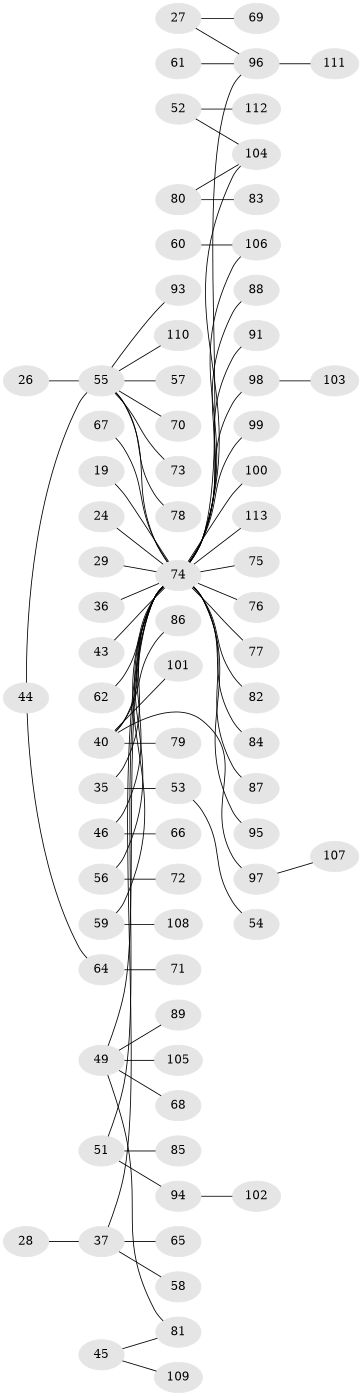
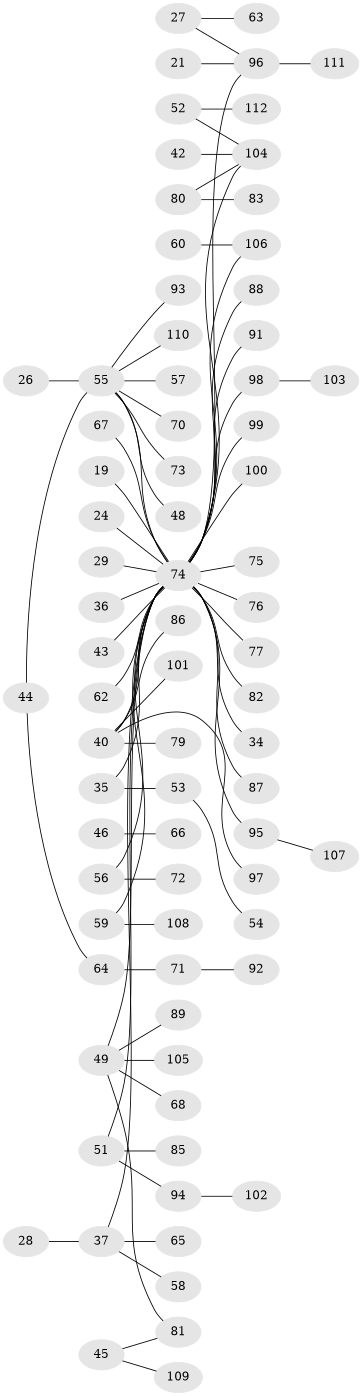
  graph {
    rankdir=LR
    node [color=gray90 style=filled]
    74 [super="+6+9+11+18+7+12+23+17+31+41+48"]
    96 [super="+20"]
    104 [super="+22"]
    106 [super="+38"]
    75
    76
    77
    82
-   84
+   84 [label=34]
    87
    88
    91
    95
    98
    99
    100
-   113
    19
    24
    55 [super="+10+15+30"]
    57
    70
    73
-   78
+   78 [label=48]
    93
    110
    26
    27
-   63 [label=69]
+   63
    111
    37 [super="+8+13"]
    58
    65
    28
    29
    35
    53
    54
    36
    40 [super="+39"]
    79
    86
    97 [super="+50"]
    101
    107
+   42
    43
    44
    64
    71
    81 [super="+34"]
    45
    109
    46
    66
    49 [super="+21"]
    68
    89
    105
    51 [super="+16"]
    85
    94
    102
    52
    112
    56
    72
    59
    108
    60
-   61
+   61 [label=21]
    62
+   92
    67
    103
    80 [super="+47"]
    83
    74 -- 96
    74 -- 104
    74 -- 106
    74 -- 75
    74 -- 76
    74 -- 77
    74 -- 82
    74 -- 84
    74 -- 87
    74 -- 88
    74 -- 91
    74 -- 95
    74 -- 98
    74 -- 99
    74 -- 100
-   74 -- 113
    96 -- 111
    98 -- 103
    19 -- 74
    24 -- 74
    55 -- 74
    55 -- 57
    55 -- 70
    55 -- 73
    55 -- 78
    55 -- 93
    55 -- 110
    26 -- 55
    27 -- 96
    27 -- 63
    37 -- 74
    37 -- 58
    37 -- 65
    28 -- 37
    29 -- 74
    35 -- 74
    35 -- 53
    53 -- 54
    36 -- 74
    40 -- 74
    40 -- 79
    40 -- 86
    40 -- 97
    40 -- 101
-   97 -- 107
+   95 -- 107
+   42 -- 104
    43 -- 74
    44 -- 55
    44 -- 64
    64 -- 71
+   71 -- 92
    45 -- 81
    45 -- 109
-   46 -- 74
    46 -- 66
    49 -- 74
    49 -- 81
    49 -- 68
    49 -- 89
    49 -- 105
    51 -- 74
    51 -- 85
    51 -- 94
    94 -- 102
    52 -- 104
    52 -- 112
    56 -- 74
    56 -- 72
    59 -- 74
    59 -- 108
    60 -- 106
    61 -- 96
    62 -- 74
    67 -- 74
    80 -- 104
    80 -- 83
  }
